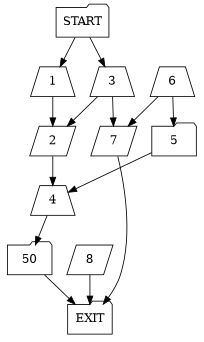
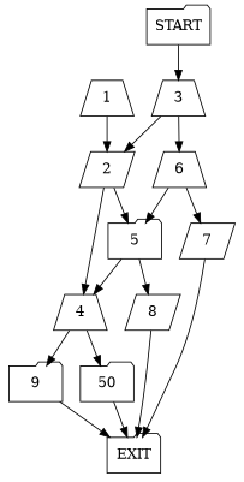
  digraph {
    node [shape=folder]
    n1 [label=START]
    1 [shape=trapezium]
    3 [shape=trapezium]
    2 [shape=parallelogram]
    n5 [label=EXIT]
    4 [shape=trapezium]
    5
    6 [shape=trapezium]
+   9
    n10 [label=50]
    8 [shape=parallelogram]
    7 [shape=parallelogram]
-   n1 -> 1
    n1 -> 3
    1 -> 2
    3 -> 2
-   3 -> 7
+   3 -> 6
    2 -> 4
+   2 -> 5
+   4 -> 9
    4 -> n10
    5 -> 4
+   5 -> 8
    6 -> 5
    6 -> 7
+   9 -> n5
    n10 -> n5
    8 -> n5
    7 -> n5
  }
